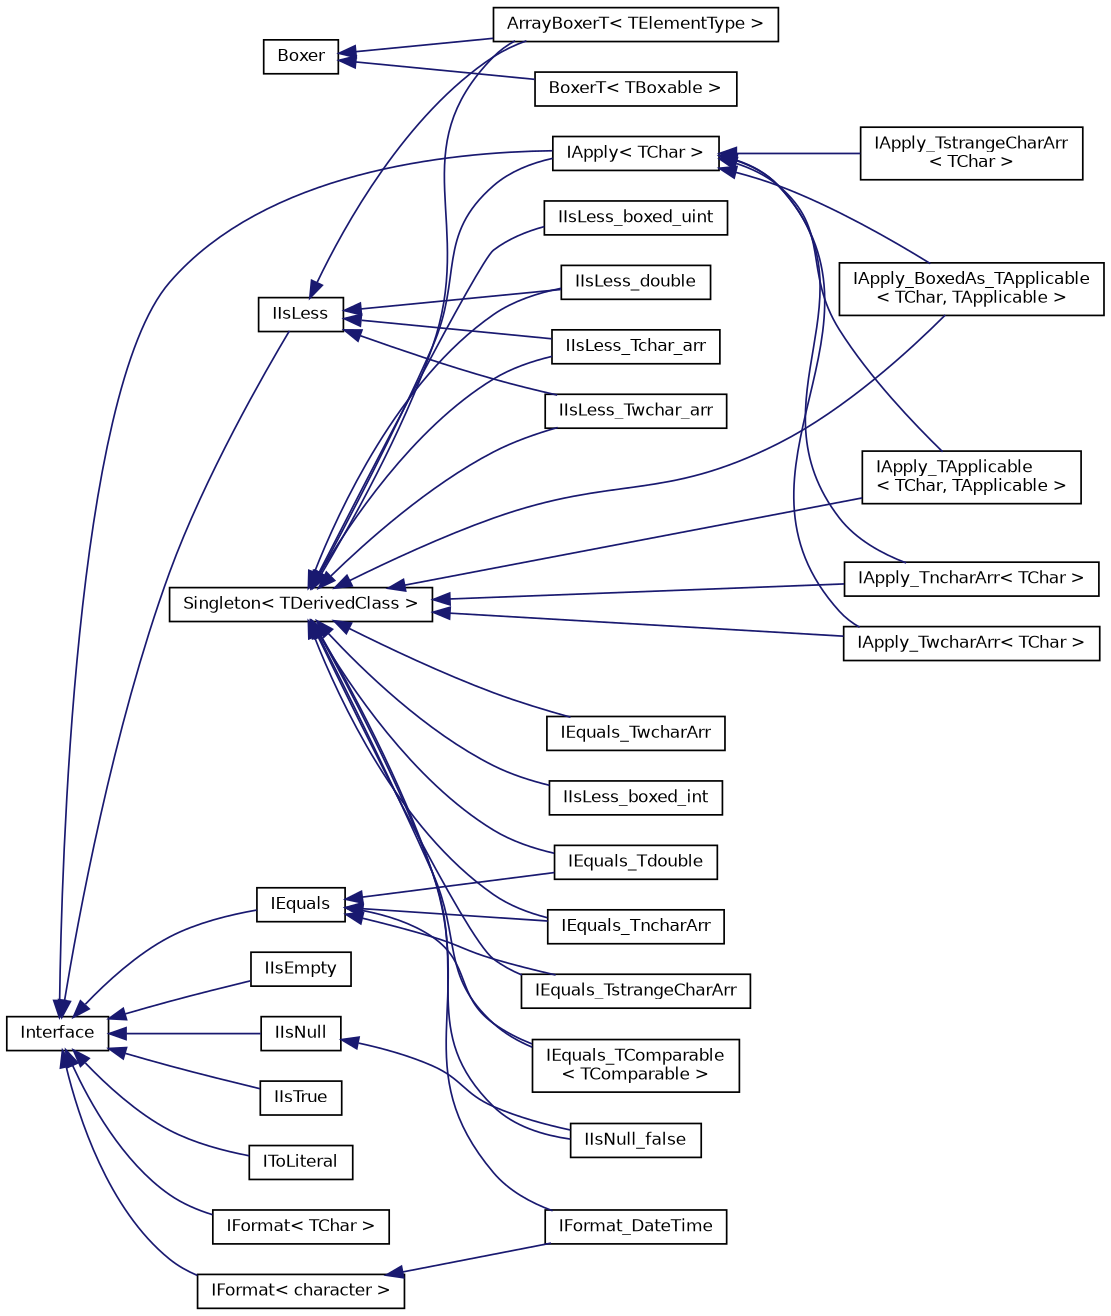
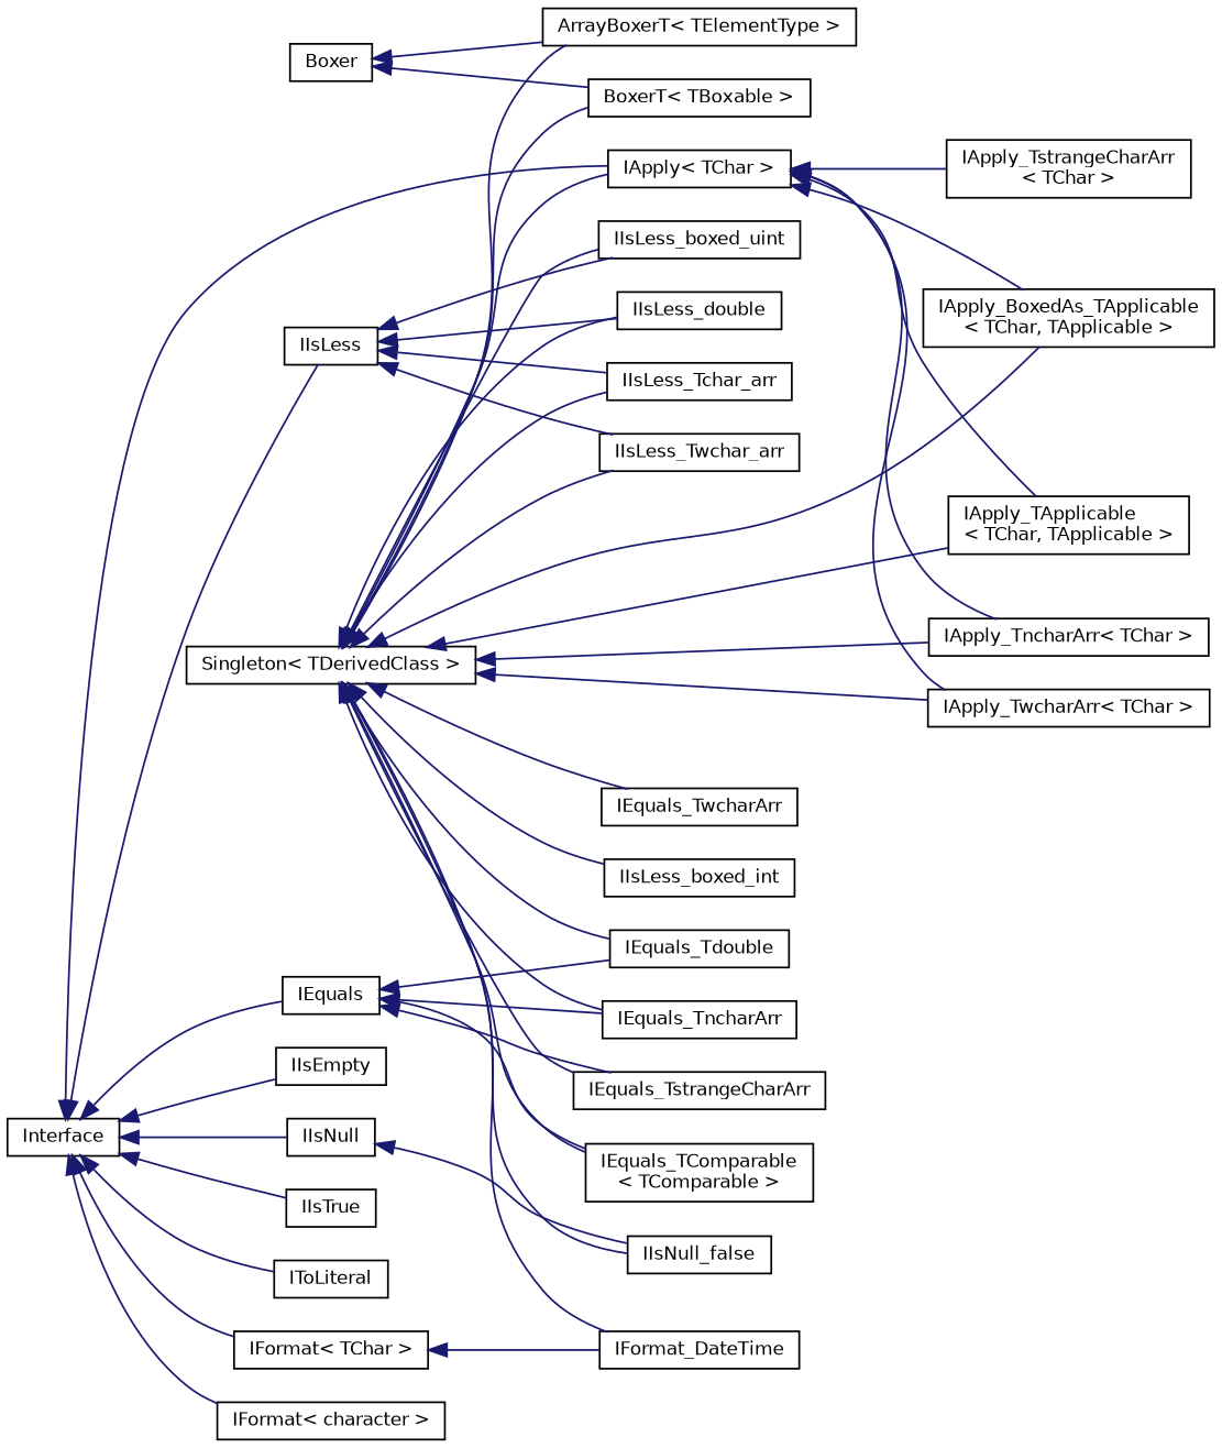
  digraph {
    rankdir=LR
    node [color=black fillcolor=white fontname=Helvetica fontsize=10 shape=record style=filled]
    edge [color=midnightblue dir=back fontname=Helvetica fontsize=10 labelfontname=Helvetica labelfontsize=10 style=solid]
    n1 [height=0.2 label=Boxer width=0.4]
    n2 [height=0.2 label="ArrayBoxerT\< TElementType \>" width=0.4]
    n3 [height=0.2 label="BoxerT\< TBoxable \>" width=0.4]
    n4 [height=0.2 label=Interface width=0.4]
    n5 [height=0.2 label=IEquals width=0.4]
    n6 [height=0.2 label=IIsEmpty width=0.4]
    n7 [height=0.2 label=IIsLess width=0.4]
    n8 [height=0.2 label=IIsNull width=0.4]
    n9 [height=0.2 label=IIsTrue width=0.4]
    n10 [height=0.2 label=IToLiteral width=0.4]
    n11 [height=0.2 label="IApply\< TChar \>" width=0.4]
    n12 [height=0.2 label="IFormat\< TChar \>" width=0.4]
    n13 [height=0.2 label="IFormat\< character \>" width=0.4]
    n14 [height=0.2 label=IEquals_Tdouble width=0.4]
    n15 [height=0.2 label=IEquals_TncharArr width=0.4]
    n16 [height=0.2 label=IEquals_TstrangeCharArr width=0.4]
    n17 [height=0.2 label="IEquals_TComparable\l\< TComparable \>" width=0.4]
    n18 [height=0.2 label=IIsLess_boxed_uint width=0.4]
    n19 [height=0.2 label=IIsLess_double width=0.4]
    n20 [height=0.2 label=IIsLess_Tchar_arr width=0.4]
    n21 [height=0.2 label=IIsLess_Twchar_arr width=0.4]
    n22 [height=0.2 label=IIsNull_false width=0.4]
    n23 [height=0.2 label="IApply_BoxedAs_TApplicable\l\< TChar, TApplicable \>" width=0.4]
    n24 [height=0.2 label="IApply_TApplicable\l\< TChar, TApplicable \>" width=0.4]
    n25 [height=0.2 label="IApply_TncharArr\< TChar \>" width=0.4]
    n26 [height=0.2 label="IApply_TstrangeCharArr\l\< TChar \>" width=0.4]
    n27 [height=0.2 label="IApply_TwcharArr\< TChar \>" width=0.4]
    n28 [height=0.2 label=IFormat_DateTime width=0.4]
    n29 [height=0.2 label=IEquals_TwcharArr width=0.4]
    n30 [height=0.2 label=IIsLess_boxed_int width=0.4]
    n31 [height=0.2 label="Singleton\< TDerivedClass \>" width=0.4]
    n1 -> n2
    n1 -> n3
    n4 -> n5
    n4 -> n6
    n4 -> n7
    n4 -> n8
    n4 -> n9
    n4 -> n10
    n4 -> n11
    n4 -> n12
    n4 -> n13
    n5 -> n14
    n5 -> n15
    n5 -> n16
    n5 -> n17
-   n7 -> n2
+   n7 -> n18
    n7 -> n19
    n7 -> n20
    n7 -> n21
    n8 -> n22
    n11 -> n23
    n11 -> n24
    n11 -> n25
    n11 -> n26
    n11 -> n27
-   n13 -> n28
+   n12 -> n28
    n31 -> n2
+   n31 -> n3
    n31 -> n11
    n31 -> n14
    n31 -> n15
    n31 -> n16
    n31 -> n17
    n31 -> n18
    n31 -> n19
    n31 -> n20
    n31 -> n21
    n31 -> n22
    n31 -> n23
    n31 -> n24
    n31 -> n25
    n31 -> n27
    n31 -> n28
    n31 -> n29
    n31 -> n30
  }
